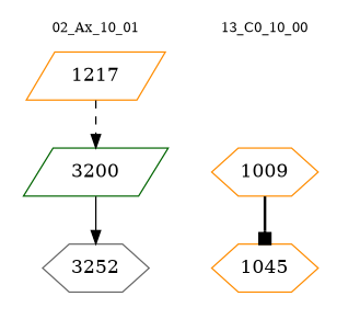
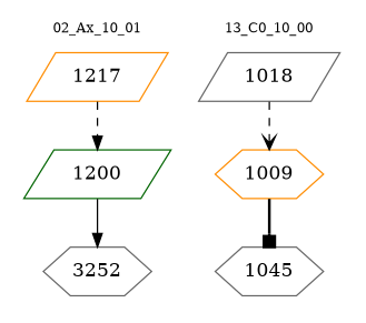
  digraph {
    fontname="DejaVu Serif"
    node [color=darkorange fontname="DejaVu Serif" shape=parallelogram]
    edge [arrowhead=normal color=black fontname="DejaVu Serif" style=dashed]
    n1 [label=1217]
-   n2 [color=darkgreen label=3200]
+   n2 [color=darkgreen label=1200]
    n3 [color=gray40 label=3252 shape=hexagon]
+   n4 [color=gray40 label=1018]
    n5 [label=1009 shape=hexagon]
-   n6 [label=1045 shape=hexagon]
+   n6 [color=gray40 label=1045 shape=hexagon]
    subgraph cluster_1 {
      color=white
      fontsize=10
      label="02_Ax_10_01"
      n1
      n2
      n3
    }
    subgraph cluster_2 {
      color=white
      fontsize=10
      label="13_C0_10_00"
+     n4
      n5
      n6
    }
    n1 -> n2
    n2 -> n3 [style=solid]
+   n4 -> n5 [arrowhead=vee]
    n5 -> n6 [arrowhead=box style=bold]
  }
